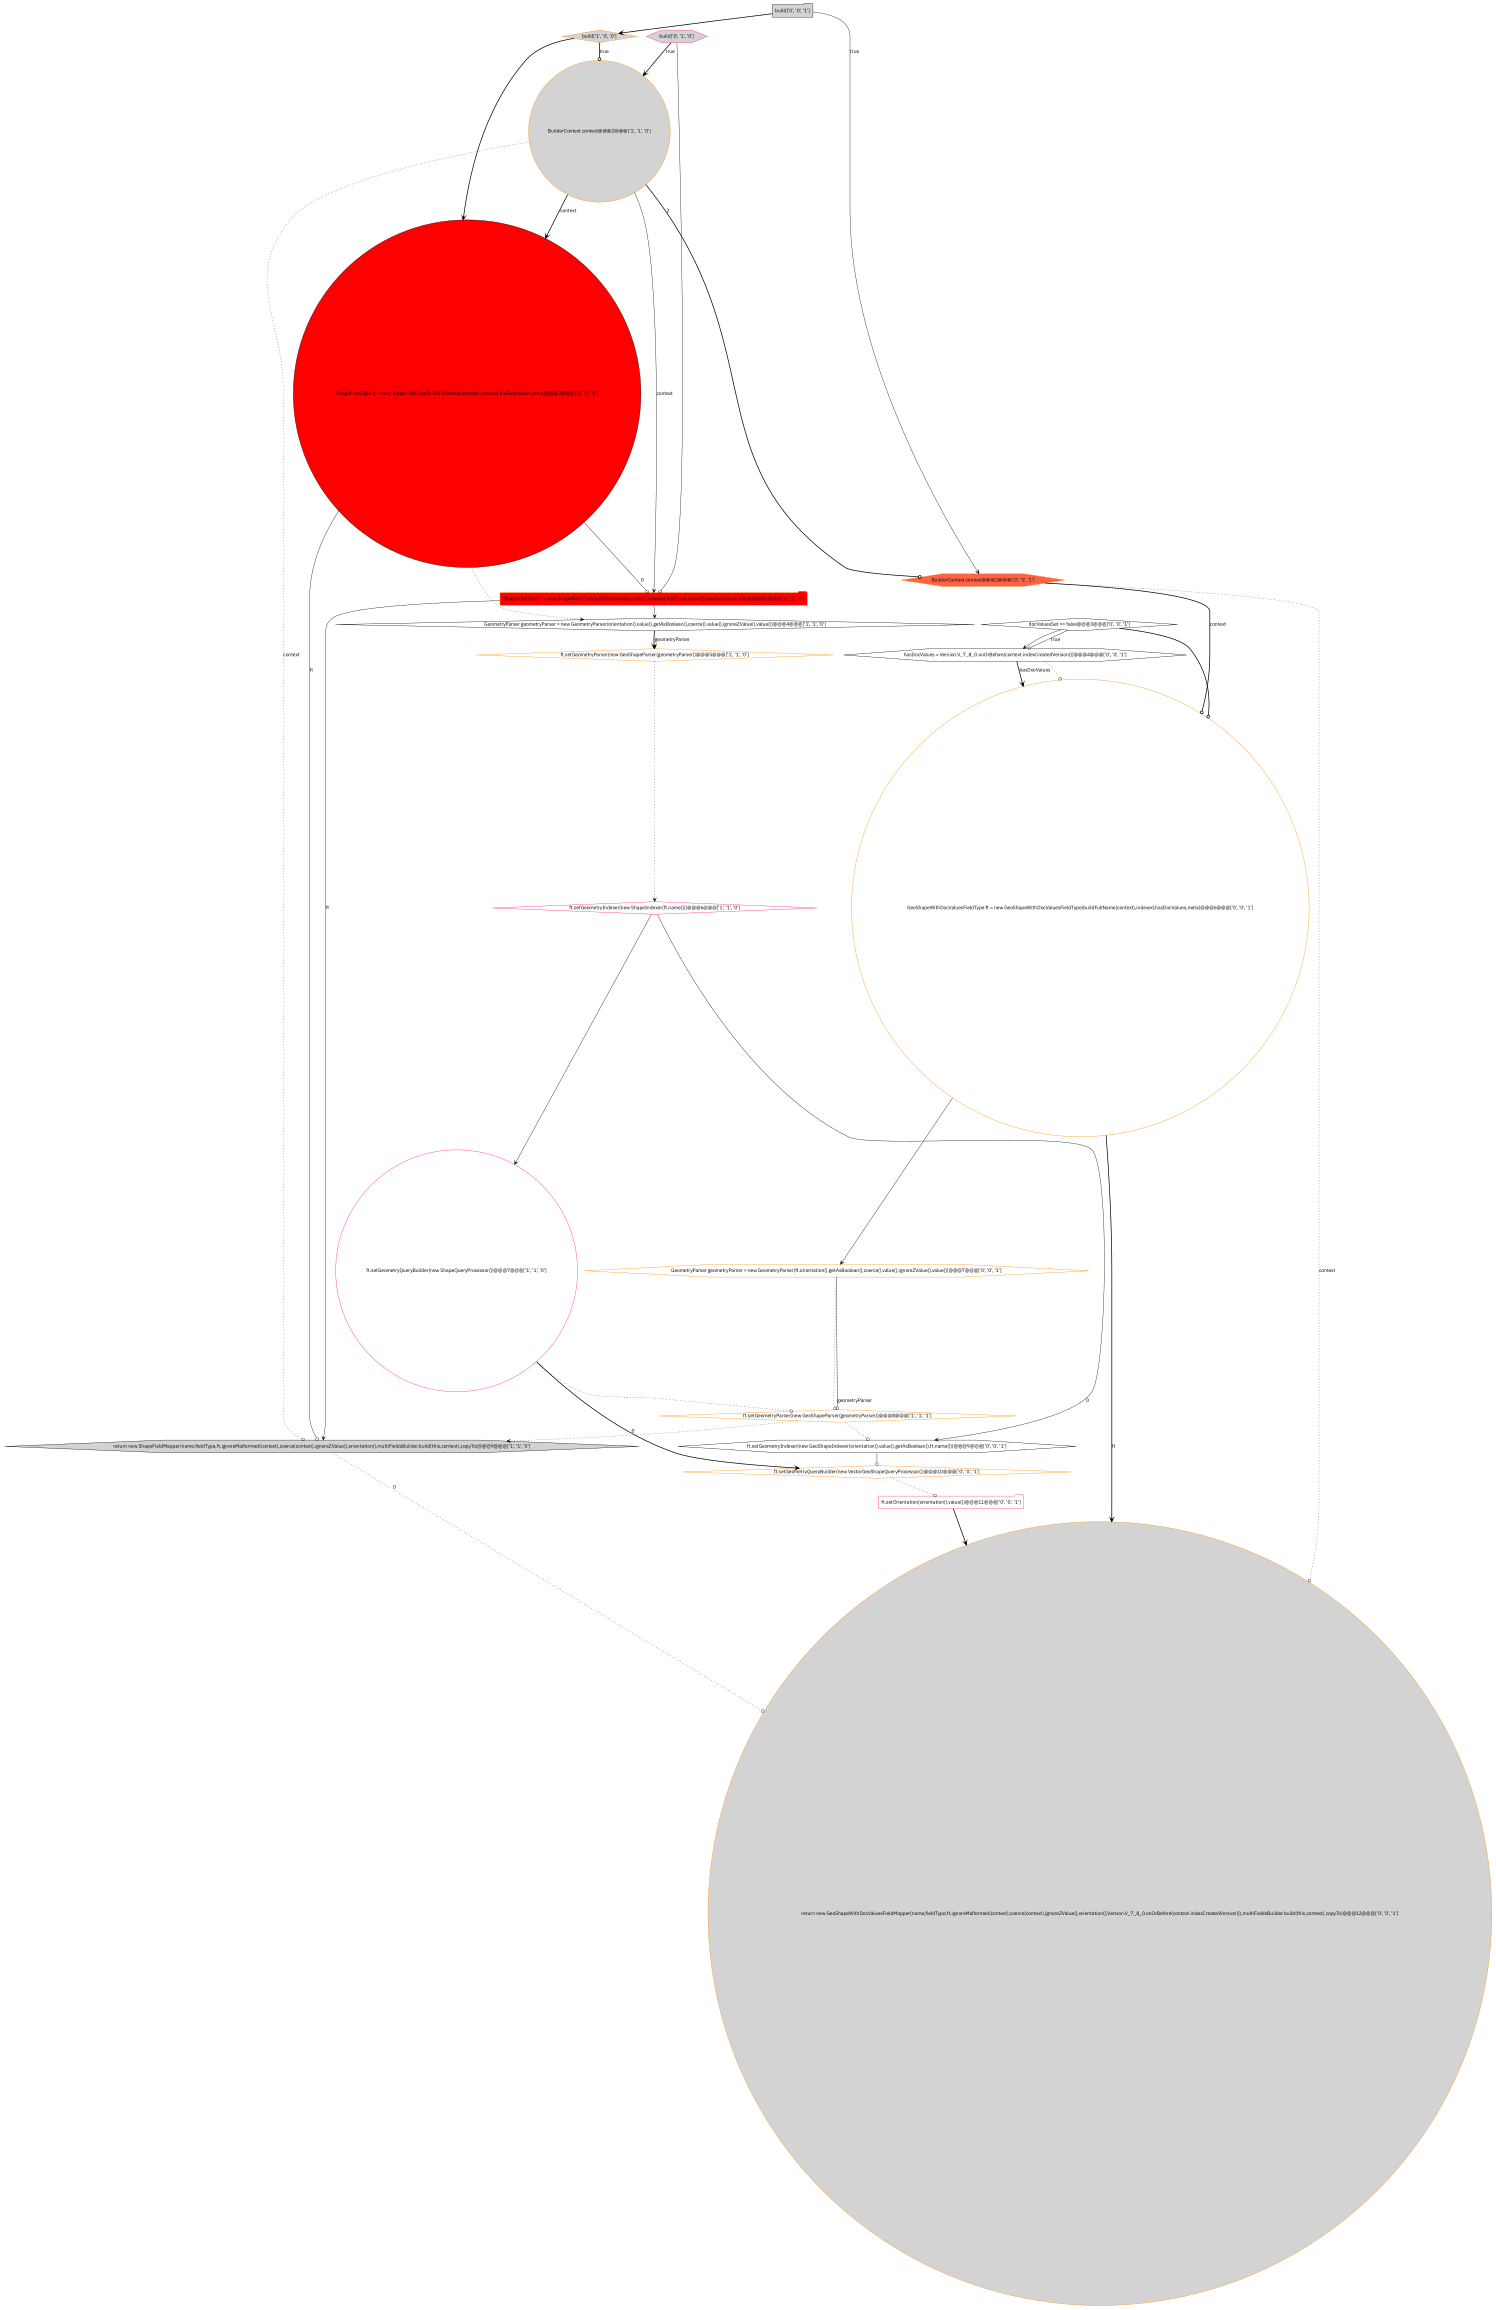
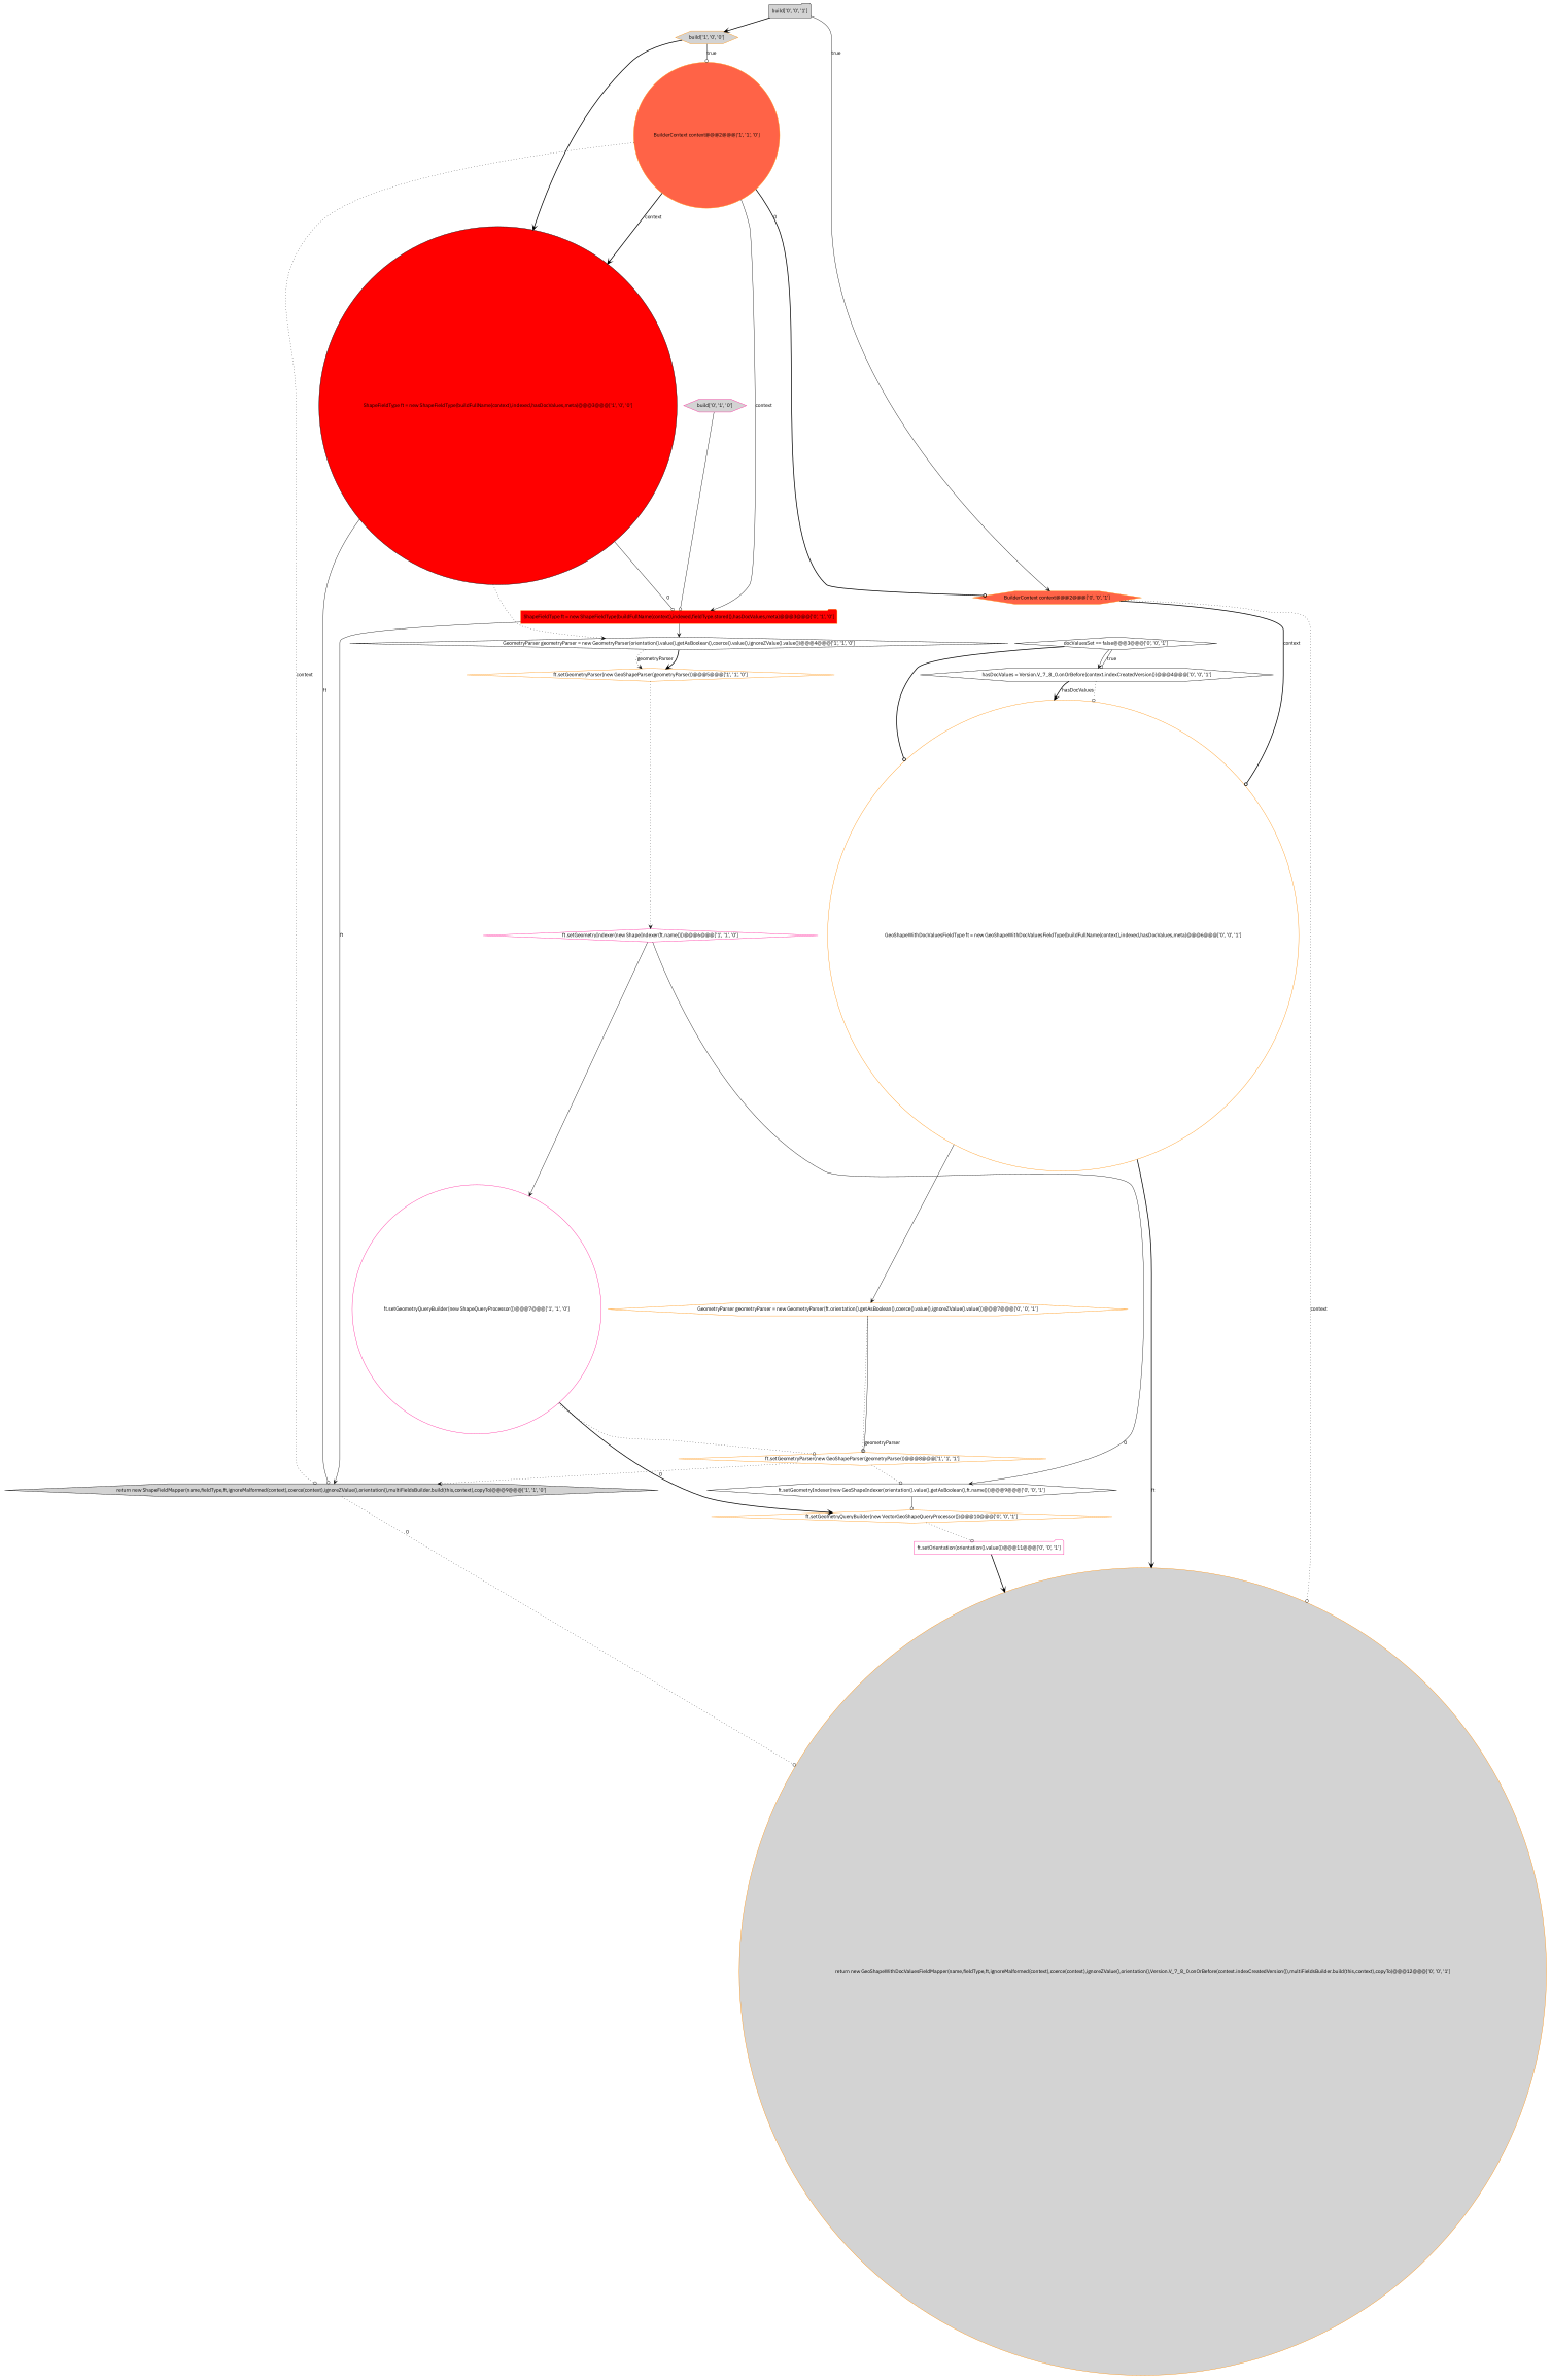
  digraph {
    fontname="IBM Plex Sans"
    node [color=darkorange fillcolor=white fontname="IBM Plex Sans" shape=hexagon style=filled]
    edge [arrowhead=vee fontname="IBM Plex Sans" style=solid]
-   n1 [fillcolor=lightgray label="build['1', '0', '0']" shape=diamond]
+   n1 [fillcolor=lightgray label="build['1', '0', '0']"]
    n2 [color=black fillcolor=red label="ShapeFieldType ft = new ShapeFieldType(buildFullName(context),indexed,hasDocValues,meta)@@@3@@@['1', '0', '0']" shape=circle]
-   n3 [fillcolor=lightgray label="BuilderContext context@@@2@@@['1', '1', '0']" shape=circle]
+   n3 [fillcolor=tomato label="BuilderContext context@@@2@@@['1', '1', '0']" shape=circle]
    n4 [fillcolor=red label="ShapeFieldType ft = new ShapeFieldType(buildFullName(context),indexed,fieldType.stored(),hasDocValues,meta)@@@3@@@['0', '1', '0']" shape=folder]
    n5 [color=black label="GeometryParser geometryParser = new GeometryParser(orientation().value().getAsBoolean(),coerce().value(),ignoreZValue().value())@@@4@@@['1', '1', '0']" shape=diamond]
    n6 [color=black fillcolor=lightgray label="return new ShapeFieldMapper(name,fieldType,ft,ignoreMalformed(context),coerce(context),ignoreZValue(),orientation(),multiFieldsBuilder.build(this,context),copyTo)@@@9@@@['1', '1', '0']"]
    n7 [fillcolor=tomato label="BuilderContext context@@@2@@@['0', '0', '1']"]
    n8 [color=black fillcolor=lightgray label="build['0', '0', '1']" shape=folder]
    n9 [label="GeoShapeWithDocValuesFieldType ft = new GeoShapeWithDocValuesFieldType(buildFullName(context),indexed,hasDocValues,meta)@@@6@@@['0', '0', '1']" shape=circle]
    n10 [fillcolor=lightgray label="return new GeoShapeWithDocValuesFieldMapper(name,fieldType,ft,ignoreMalformed(context),coerce(context),ignoreZValue(),orientation(),Version.V_7_8_0.onOrBefore(context.indexCreatedVersion()),multiFieldsBuilder.build(this,context),copyTo)@@@12@@@['0', '0', '1']" shape=circle]
    n11 [color=black label="docValuesSet == false@@@3@@@['0', '0', '1']" shape=diamond]
    n12 [color=black label="hasDocValues = Version.V_7_8_0.onOrBefore(context.indexCreatedVersion())@@@4@@@['0', '0', '1']"]
    n13 [label="ft.setGeometryParser(new GeoShapeParser(geometryParser))@@@5@@@['1', '1', '0']" shape=diamond]
    n14 [color=deeppink label="ft.setGeometryIndexer(new ShapeIndexer(ft.name()))@@@6@@@['1', '1', '0']" shape=diamond]
    n15 [color=deeppink label="ft.setGeometryQueryBuilder(new ShapeQueryProcessor())@@@7@@@['1', '1', '0']" shape=circle]
    n16 [color=black label="ft.setGeometryIndexer(new GeoShapeIndexer(orientation().value().getAsBoolean(),ft.name()))@@@9@@@['0', '0', '1']"]
    n17 [label="ft.setGeometryParser(new GeoShapeParser(geometryParser))@@@8@@@['1', '1', '1']" shape=diamond]
    n18 [label="ft.setGeometryQueryBuilder(new VectorGeoShapeQueryProcessor())@@@10@@@['0', '0', '1']" shape=diamond]
    n19 [label="GeometryParser geometryParser = new GeometryParser(ft.orientation().getAsBoolean(),coerce().value(),ignoreZValue().value())@@@7@@@['0', '0', '1']"]
    n20 [color=deeppink fillcolor=lightgray label="build['0', '1', '0']"]
    n21 [color=deeppink label="ft.setOrientation(orientation().value())@@@11@@@['0', '0', '1']" shape=folder]
    n1 -> n2 [style=bold]
-   n1 -> n3 [arrowhead=odot label=true style=bold]
+   n1 -> n3 [arrowhead=odot label=true]
    n2 -> n4 [arrowhead=odot label=0]
    n2 -> n5 [style=dotted]
    n2 -> n6 [arrowhead=odot label=ft]
    n3 -> n2 [label=context style=bold]
    n3 -> n4 [label=context]
    n3 -> n6 [arrowhead=odot label=context style=dotted]
-   n3 -> n7 [arrowhead=odot label=2 style=bold]
+   n3 -> n7 [arrowhead=odot label=0 style=bold]
    n4 -> n5
    n4 -> n6 [label=ft]
    n5 -> n13 [style=bold]
    n5 -> n13 [label=geometryParser style=dotted]
    n6 -> n10 [arrowhead=odot label=0 style=dotted]
    n7 -> n9 [arrowhead=odot label=context style=bold]
    n7 -> n10 [arrowhead=odot label=context style=dotted]
    n8 -> n1 [style=bold]
    n8 -> n7 [label=true]
    n9 -> n10 [label=ft style=bold]
    n9 -> n19
    n11 -> n9 [arrowhead=odot style=bold]
    n11 -> n12 [arrowhead=odot label=true]
    n11 -> n12
    n12 -> n9 [label=hasDocValues style=bold]
    n12 -> n9 [arrowhead=odot style=dotted]
    n13 -> n14 [style=dotted]
    n14 -> n15
    n14 -> n16 [label=0]
    n15 -> n17 [arrowhead=odot style=dotted]
    n15 -> n18 [label=0 style=bold]
    n16 -> n18 [arrowhead=odot]
    n17 -> n6 [style=dotted]
    n17 -> n16 [arrowhead=odot style=dotted]
    n18 -> n21 [arrowhead=odot style=dotted]
    n19 -> n17 [arrowhead=odot style=dotted]
    n19 -> n17 [arrowhead=odot label=geometryParser]
-   n20 -> n3 [label=true style=bold]
    n20 -> n4 [arrowhead=odot]
    n21 -> n10 [style=bold]
  }
